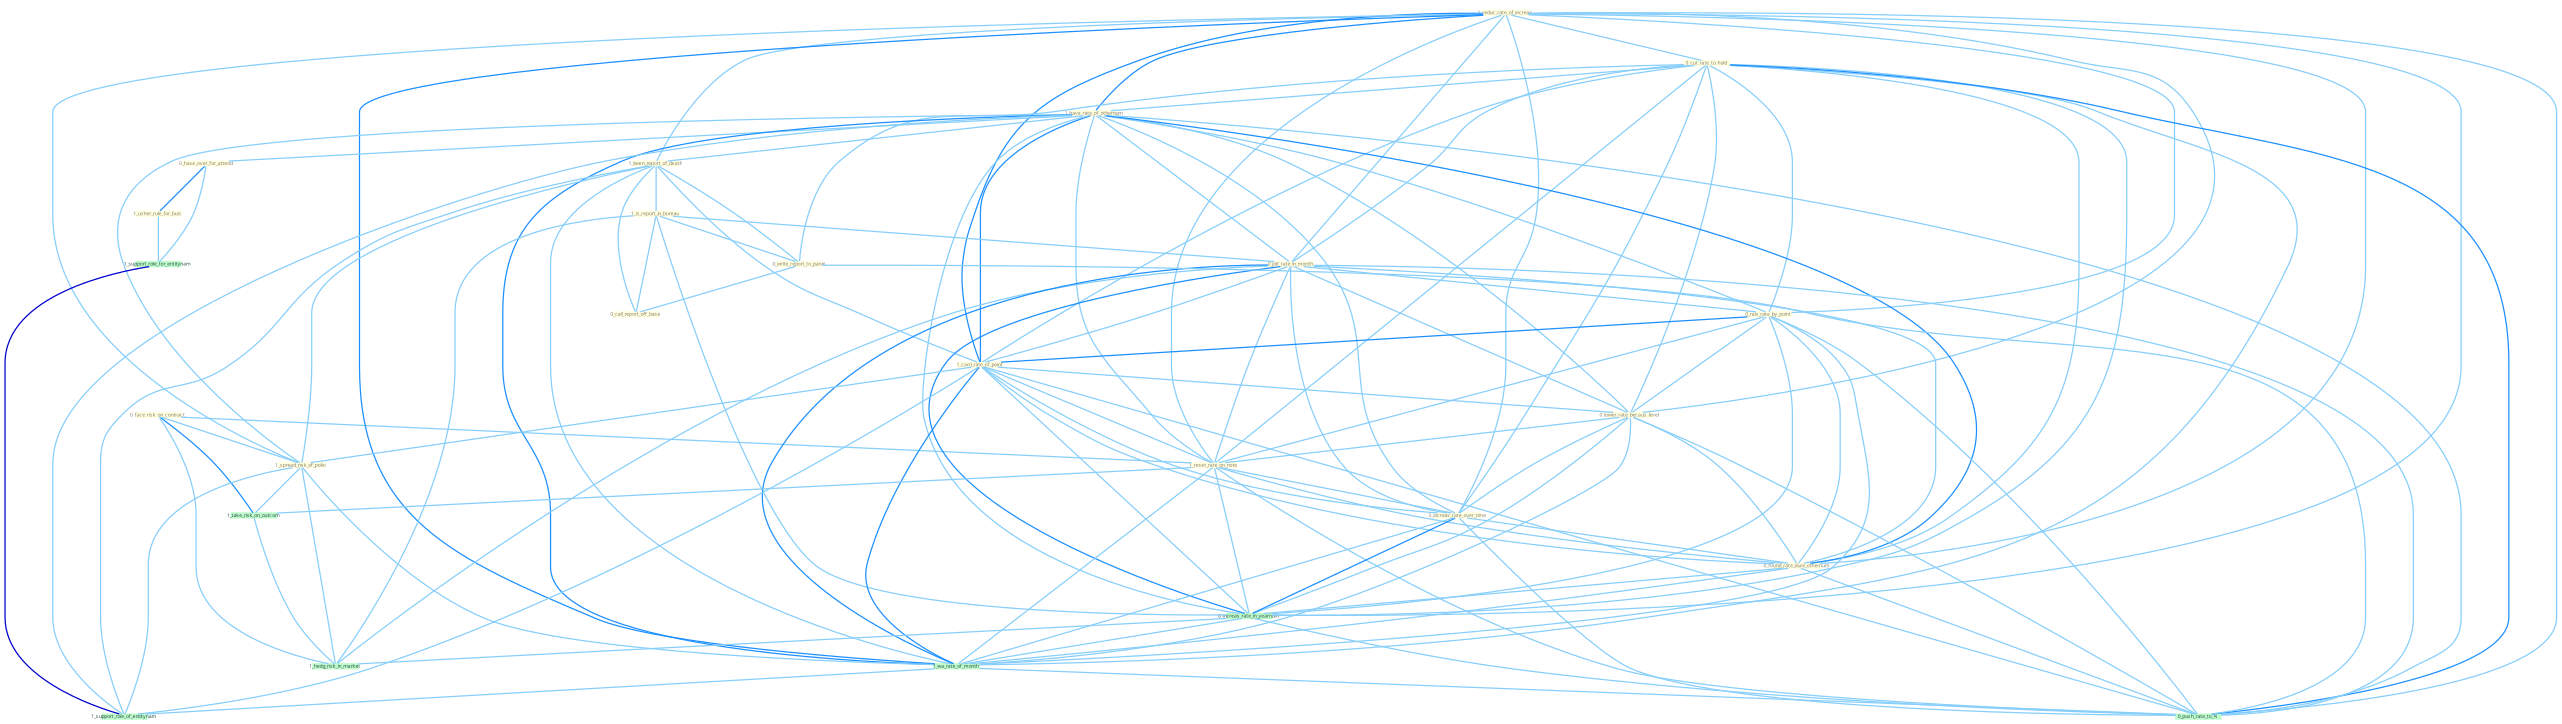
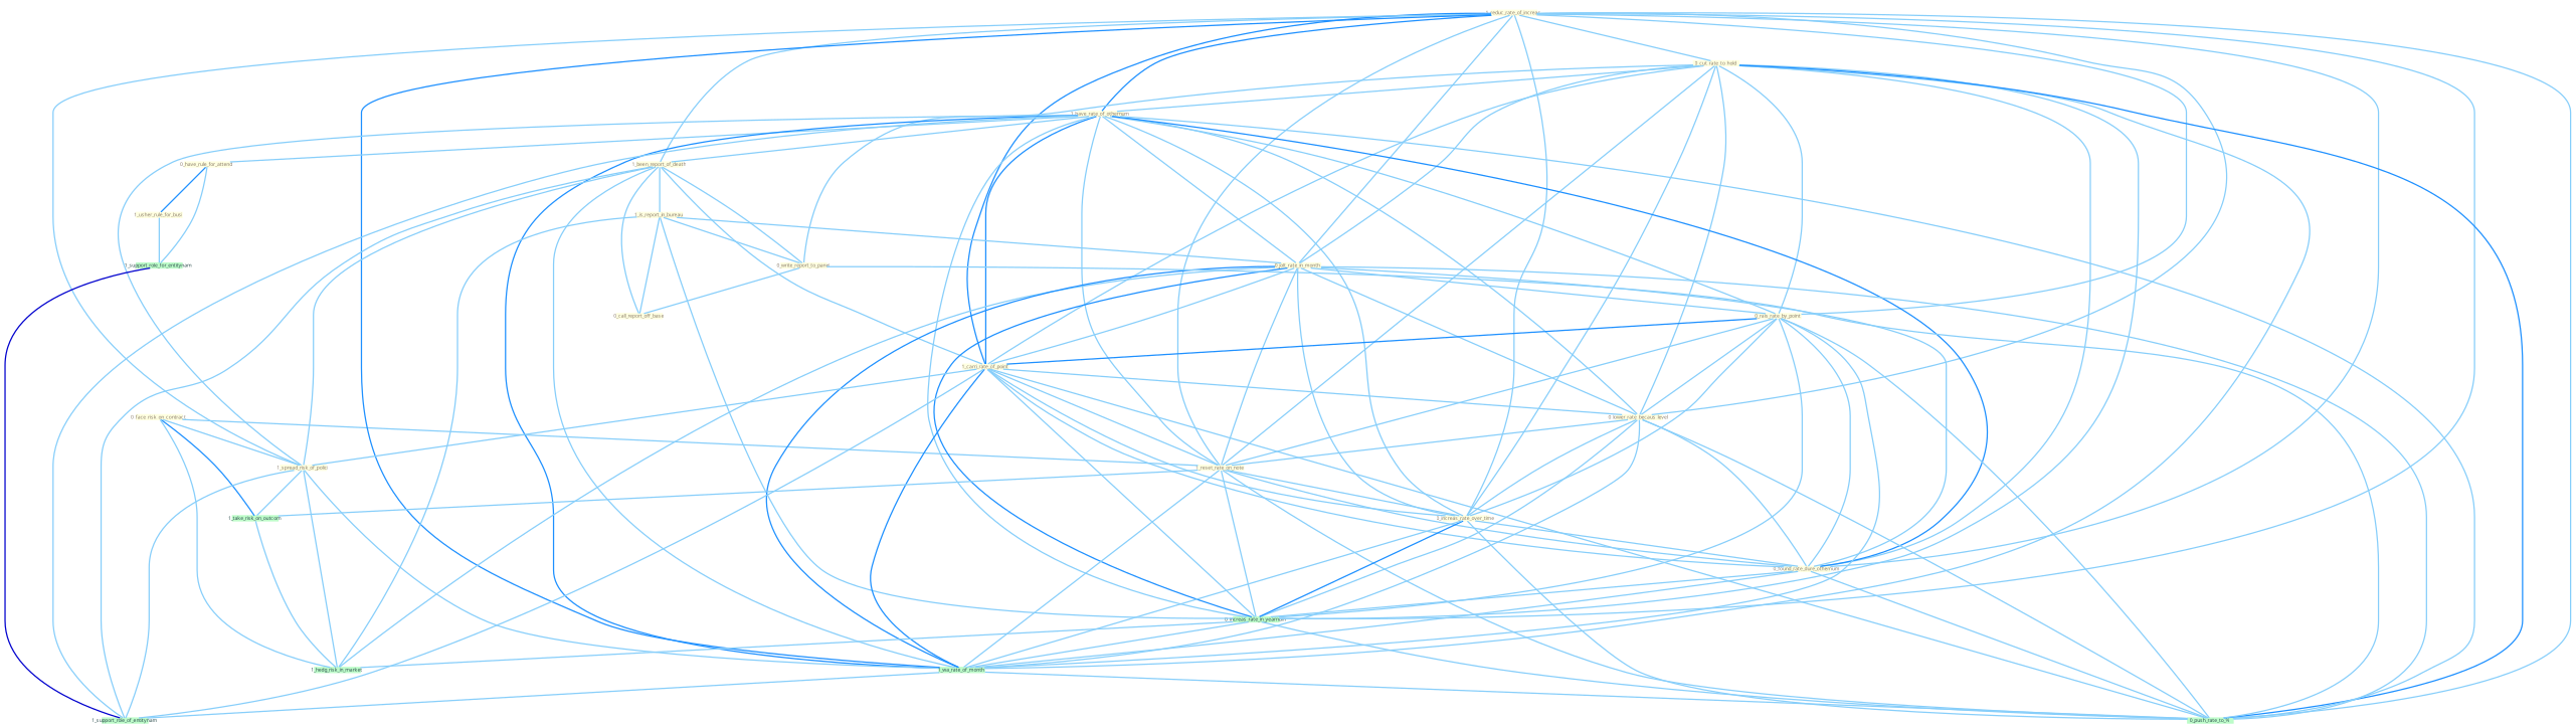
  graph {
    fontname="Noto Sans"
    node [color="#ffffe0" fixedsize=true fontcolor="#8b7d6b" fontname="Noto Sans" fontsize=4 shape=polygon style=filled]
    edge [color="#87cefa" fontname="Noto Sans" w=1]
    "0_face_risk_on_contract " [height=.06 width=.5]
    "1_reduc_rate_of_increas " [height=.06 width=.5]
    "0_cut_rate_to_hold " [height=.06 width=.5]
    "1_have_rate_of_othernum " [height=.06 width=.5]
    "1_been_report_of_death " [height=.06 width=.5]
    "1_is_report_in_bureau " [height=.06 width=.5]
    "0_jolt_rate_in_month " [height=.06 width=.5]
    "0_write_report_to_panel " [height=.06 width=.5]
    "0_rais_rate_by_point " [height=.06 width=.5]
    "1_carri_rate_of_point " [height=.06 width=.5]
    "0_lower_rate_becaus_level " [height=.06 width=.5]
    "1_spread_risk_of_polici " [height=.06 width=.5]
    "1_reset_rate_on_note " [height=.06 width=.5]
-   "0_have_rule_for_attend " [height=.06 width=.5 label="0_have_over_for_attend"]
+   "0_have_rule_for_attend " [height=.06 width=.5]
    "0_increas_rate_over_time " [height=.06 width=.5]
    "1_usher_rule_for_busi " [height=.06 width=.5]
    "0_call_report_off_base " [height=.06 width=.5]
    "0_found_rate_dure_othernum " [height=.06 width=.5]
    "1_take_risk_on_outcom " [color="#BDFCC9" fontcolor="#2f4f4f" height=.06 width=.5]
    "1_hedg_risk_in_market " [color="#BDFCC9" fontcolor="#2f4f4f" height=.06 width=.5]
    "0_increas_rate_in_yearnum " [color="#BDFCC9" fontcolor="#2f4f4f" height=.06 width=.5]
    "1_wa_rate_of_month " [color="#BDFCC9" fontcolor="#2f4f4f" height=.06 width=.5]
    "0_push_rate_to_% " [color="#BDFCC9" fontcolor="#2f4f4f" height=.06 width=.5]
    "1_support_role_of_entitynam " [color="#BDFCC9" fontcolor="#2f4f4f" height=.06 width=.5]
    "1_support_role_for_entitynam " [color="#BDFCC9" fontcolor="#2f4f4f" height=.06 width=.5]
    subgraph sub_1 {
      "0_face_risk_on_contract "
      "1_reduc_rate_of_increas "
      "0_cut_rate_to_hold "
      "1_have_rate_of_othernum "
      "1_been_report_of_death "
      "1_is_report_in_bureau "
      "0_jolt_rate_in_month "
      "0_write_report_to_panel "
      "0_rais_rate_by_point "
      "1_carri_rate_of_point "
      "0_lower_rate_becaus_level "
      "1_spread_risk_of_polici "
      "1_reset_rate_on_note "
      "0_have_rule_for_attend "
      "0_increas_rate_over_time "
      "1_usher_rule_for_busi "
      "0_call_report_off_base "
      "0_found_rate_dure_othernum "
    }
    subgraph sub_2 {
    }
    "0_face_risk_on_contract " -- "1_spread_risk_of_polici "
    "0_face_risk_on_contract " -- "1_reset_rate_on_note "
    "0_face_risk_on_contract " -- "1_take_risk_on_outcom " [color="#1e90ff" w=2]
    "0_face_risk_on_contract " -- "1_hedg_risk_in_market "
    "1_reduc_rate_of_increas " -- "0_cut_rate_to_hold "
    "1_reduc_rate_of_increas " -- "1_have_rate_of_othernum " [color="#1e90ff" w=2]
    "1_reduc_rate_of_increas " -- "1_been_report_of_death "
    "1_reduc_rate_of_increas " -- "0_jolt_rate_in_month "
    "1_reduc_rate_of_increas " -- "0_rais_rate_by_point "
    "1_reduc_rate_of_increas " -- "1_carri_rate_of_point " [color="#1e90ff" w=2]
    "1_reduc_rate_of_increas " -- "0_lower_rate_becaus_level "
    "1_reduc_rate_of_increas " -- "1_spread_risk_of_polici "
    "1_reduc_rate_of_increas " -- "1_reset_rate_on_note "
    "1_reduc_rate_of_increas " -- "0_increas_rate_over_time "
    "1_reduc_rate_of_increas " -- "0_found_rate_dure_othernum "
    "1_reduc_rate_of_increas " -- "0_increas_rate_in_yearnum "
    "1_reduc_rate_of_increas " -- "1_wa_rate_of_month " [color="#1e90ff" w=2]
    "1_reduc_rate_of_increas " -- "0_push_rate_to_% "
    "0_cut_rate_to_hold " -- "1_have_rate_of_othernum "
    "0_cut_rate_to_hold " -- "0_jolt_rate_in_month "
    "0_cut_rate_to_hold " -- "0_write_report_to_panel "
    "0_cut_rate_to_hold " -- "0_rais_rate_by_point "
    "0_cut_rate_to_hold " -- "1_carri_rate_of_point "
    "0_cut_rate_to_hold " -- "0_lower_rate_becaus_level "
    "0_cut_rate_to_hold " -- "1_reset_rate_on_note "
    "0_cut_rate_to_hold " -- "0_increas_rate_over_time "
    "0_cut_rate_to_hold " -- "0_found_rate_dure_othernum "
    "0_cut_rate_to_hold " -- "0_increas_rate_in_yearnum "
    "0_cut_rate_to_hold " -- "1_wa_rate_of_month "
    "0_cut_rate_to_hold " -- "0_push_rate_to_% " [color="#1e90ff" w=2]
    "1_have_rate_of_othernum " -- "1_been_report_of_death "
    "1_have_rate_of_othernum " -- "0_jolt_rate_in_month "
    "1_have_rate_of_othernum " -- "0_rais_rate_by_point "
    "1_have_rate_of_othernum " -- "1_carri_rate_of_point " [color="#1e90ff" w=2]
    "1_have_rate_of_othernum " -- "0_lower_rate_becaus_level "
    "1_have_rate_of_othernum " -- "1_spread_risk_of_polici "
    "1_have_rate_of_othernum " -- "1_reset_rate_on_note "
    "1_have_rate_of_othernum " -- "0_have_rule_for_attend "
    "1_have_rate_of_othernum " -- "0_increas_rate_over_time "
    "1_have_rate_of_othernum " -- "0_found_rate_dure_othernum " [color="#1e90ff" w=2]
    "1_have_rate_of_othernum " -- "0_increas_rate_in_yearnum "
    "1_have_rate_of_othernum " -- "1_wa_rate_of_month " [color="#1e90ff" w=2]
    "1_have_rate_of_othernum " -- "0_push_rate_to_% "
    "1_have_rate_of_othernum " -- "1_support_role_of_entitynam "
    "1_been_report_of_death " -- "1_is_report_in_bureau "
    "1_been_report_of_death " -- "0_write_report_to_panel "
    "1_been_report_of_death " -- "1_carri_rate_of_point "
    "1_been_report_of_death " -- "1_spread_risk_of_polici "
    "1_been_report_of_death " -- "0_call_report_off_base "
    "1_been_report_of_death " -- "1_wa_rate_of_month "
    "1_been_report_of_death " -- "1_support_role_of_entitynam "
    "1_is_report_in_bureau " -- "0_jolt_rate_in_month "
    "1_is_report_in_bureau " -- "0_write_report_to_panel "
    "1_is_report_in_bureau " -- "0_call_report_off_base "
    "1_is_report_in_bureau " -- "1_hedg_risk_in_market "
    "1_is_report_in_bureau " -- "0_increas_rate_in_yearnum "
    "0_jolt_rate_in_month " -- "0_rais_rate_by_point "
    "0_jolt_rate_in_month " -- "1_carri_rate_of_point "
    "0_jolt_rate_in_month " -- "0_lower_rate_becaus_level "
    "0_jolt_rate_in_month " -- "1_reset_rate_on_note "
    "0_jolt_rate_in_month " -- "0_increas_rate_over_time "
    "0_jolt_rate_in_month " -- "0_found_rate_dure_othernum "
    "0_jolt_rate_in_month " -- "1_hedg_risk_in_market "
    "0_jolt_rate_in_month " -- "0_increas_rate_in_yearnum " [color="#1e90ff" w=2]
    "0_jolt_rate_in_month " -- "1_wa_rate_of_month " [color="#1e90ff" w=2]
    "0_jolt_rate_in_month " -- "0_push_rate_to_% "
    "0_write_report_to_panel " -- "0_call_report_off_base "
    "0_write_report_to_panel " -- "0_push_rate_to_% "
    "0_rais_rate_by_point " -- "1_carri_rate_of_point " [color="#1e90ff" w=2]
    "0_rais_rate_by_point " -- "0_lower_rate_becaus_level "
    "0_rais_rate_by_point " -- "1_reset_rate_on_note "
+   "0_rais_rate_by_point " -- "0_increas_rate_over_time "
    "0_rais_rate_by_point " -- "0_found_rate_dure_othernum "
    "0_rais_rate_by_point " -- "0_increas_rate_in_yearnum "
    "0_rais_rate_by_point " -- "1_wa_rate_of_month "
    "0_rais_rate_by_point " -- "0_push_rate_to_% "
    "1_carri_rate_of_point " -- "0_lower_rate_becaus_level "
    "1_carri_rate_of_point " -- "1_spread_risk_of_polici "
    "1_carri_rate_of_point " -- "1_reset_rate_on_note "
    "1_carri_rate_of_point " -- "0_increas_rate_over_time "
    "1_carri_rate_of_point " -- "0_found_rate_dure_othernum "
    "1_carri_rate_of_point " -- "0_increas_rate_in_yearnum "
    "1_carri_rate_of_point " -- "1_wa_rate_of_month " [color="#1e90ff" w=2]
    "1_carri_rate_of_point " -- "0_push_rate_to_% "
    "1_carri_rate_of_point " -- "1_support_role_of_entitynam "
    "0_lower_rate_becaus_level " -- "1_reset_rate_on_note "
    "0_lower_rate_becaus_level " -- "0_increas_rate_over_time "
    "0_lower_rate_becaus_level " -- "0_found_rate_dure_othernum "
    "0_lower_rate_becaus_level " -- "0_increas_rate_in_yearnum "
    "0_lower_rate_becaus_level " -- "1_wa_rate_of_month "
    "0_lower_rate_becaus_level " -- "0_push_rate_to_% "
    "1_spread_risk_of_polici " -- "1_take_risk_on_outcom "
    "1_spread_risk_of_polici " -- "1_hedg_risk_in_market "
    "1_spread_risk_of_polici " -- "1_wa_rate_of_month "
    "1_spread_risk_of_polici " -- "1_support_role_of_entitynam "
    "1_reset_rate_on_note " -- "0_increas_rate_over_time "
    "1_reset_rate_on_note " -- "0_found_rate_dure_othernum "
    "1_reset_rate_on_note " -- "1_take_risk_on_outcom "
    "1_reset_rate_on_note " -- "0_increas_rate_in_yearnum "
    "1_reset_rate_on_note " -- "1_wa_rate_of_month "
    "1_reset_rate_on_note " -- "0_push_rate_to_% "
    "0_have_rule_for_attend " -- "1_usher_rule_for_busi " [color="#1e90ff" w=2]
    "0_have_rule_for_attend " -- "1_support_role_for_entitynam "
    "0_increas_rate_over_time " -- "0_found_rate_dure_othernum "
    "0_increas_rate_over_time " -- "0_increas_rate_in_yearnum " [color="#1e90ff" w=2]
    "0_increas_rate_over_time " -- "1_wa_rate_of_month "
    "0_increas_rate_over_time " -- "0_push_rate_to_% "
    "1_usher_rule_for_busi " -- "1_support_role_for_entitynam "
    "0_found_rate_dure_othernum " -- "0_increas_rate_in_yearnum "
    "0_found_rate_dure_othernum " -- "1_wa_rate_of_month "
    "0_found_rate_dure_othernum " -- "0_push_rate_to_% "
    "1_take_risk_on_outcom " -- "1_hedg_risk_in_market "
    "0_increas_rate_in_yearnum " -- "1_hedg_risk_in_market "
    "0_increas_rate_in_yearnum " -- "1_wa_rate_of_month "
    "0_increas_rate_in_yearnum " -- "0_push_rate_to_% "
    "1_wa_rate_of_month " -- "0_push_rate_to_% "
    "1_wa_rate_of_month " -- "1_support_role_of_entitynam "
    "1_support_role_for_entitynam " -- "1_support_role_of_entitynam " [color="#0000cd" w=3]
  }
